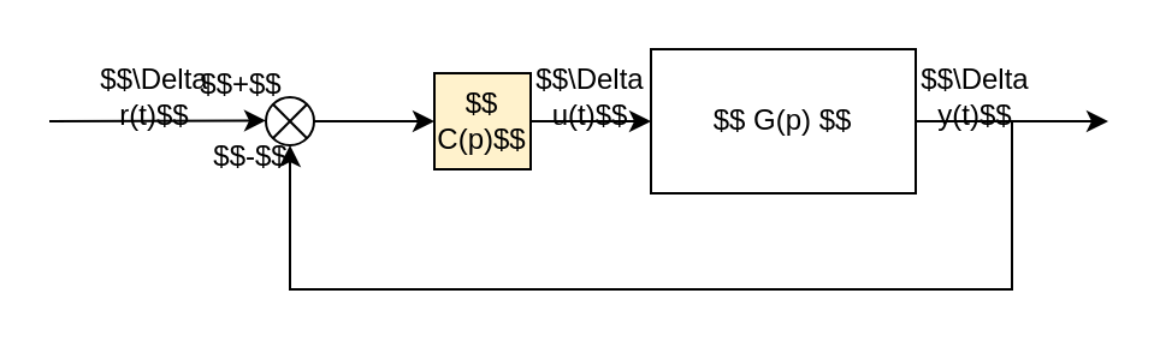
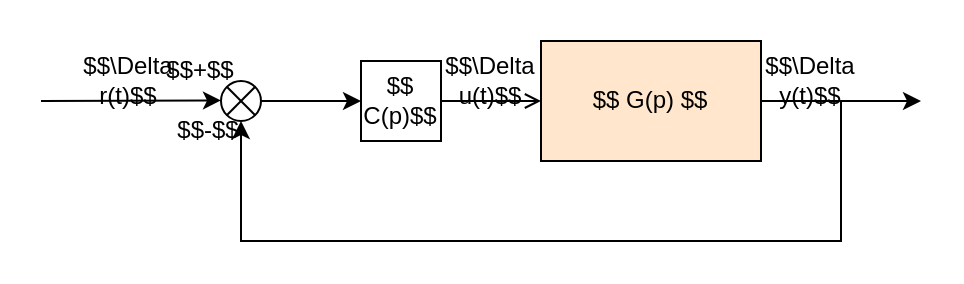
  <mxCell id="0" />
  <mxCell id="1" parent="0" />
- <mxCell id="2" style="edgeStyle=orthogonalEdgeStyle;rounded=0;orthogonalLoop=1;jettySize=auto;html=1;exitX=1;exitY=0.5;exitDx=0;exitDy=0;entryX=0;entryY=0.5;entryDx=0;entryDy=0;" edge="1" parent="1" source="3" target="8"><mxGeometry relative="1" as="geometry" /></mxCell>
- <mxCell id="3" value="$$ C(p)$$" style="whiteSpace=wrap;html=1;aspect=fixed;fillColor=#fff2cc;" vertex="1" parent="1"><mxGeometry x="180" y="30" width="40" height="40" as="geometry" /></mxCell>
+ <mxCell id="2" style="edgeStyle=orthogonalEdgeStyle;rounded=0;orthogonalLoop=1;jettySize=auto;html=1;exitX=1;exitY=0.5;exitDx=0;exitDy=0;entryX=0;entryY=0.5;entryDx=0;entryDy=0;endArrow=open;" edge="1" parent="1" source="3" target="8"><mxGeometry relative="1" as="geometry" /></mxCell>
+ <mxCell id="3" value="$$ C(p)$$" style="whiteSpace=wrap;html=1;aspect=fixed;" vertex="1" parent="1"><mxGeometry x="180" y="30" width="40" height="40" as="geometry" /></mxCell>
  <mxCell id="4" style="edgeStyle=orthogonalEdgeStyle;rounded=0;orthogonalLoop=1;jettySize=auto;html=1;exitX=1;exitY=0.5;exitDx=0;exitDy=0;entryX=0;entryY=0.5;entryDx=0;entryDy=0;" edge="1" parent="1" source="6" target="3"><mxGeometry relative="1" as="geometry" /></mxCell>
  <mxCell id="5" style="edgeStyle=orthogonalEdgeStyle;rounded=0;orthogonalLoop=1;jettySize=auto;html=1;exitX=0.5;exitY=1;exitDx=0;exitDy=0;shadow=0;strokeColor=default;startArrow=classic;startFill=1;endArrow=none;endFill=0;" edge="1" parent="1" source="6"><mxGeometry relative="1" as="geometry"><mxPoint x="420" y="50" as="targetPoint" /><Array as="points"><mxPoint x="120" y="120" /><mxPoint x="420" y="120" /></Array></mxGeometry></mxCell>
  <mxCell id="6" value="" style="shape=sumEllipse;perimeter=ellipsePerimeter;whiteSpace=wrap;html=1;backgroundOutline=1;" vertex="1" parent="1"><mxGeometry x="110" y="40" width="20" height="20" as="geometry" /></mxCell>
  <mxCell id="7" style="edgeStyle=orthogonalEdgeStyle;rounded=0;orthogonalLoop=1;jettySize=auto;html=1;exitX=1;exitY=0.5;exitDx=0;exitDy=0;" edge="1" parent="1" source="8"><mxGeometry relative="1" as="geometry"><mxPoint x="460" y="50" as="targetPoint" /></mxGeometry></mxCell>
- <mxCell id="8" value="$$ G(p) $$" style="rounded=0;whiteSpace=wrap;html=1;" vertex="1" parent="1"><mxGeometry x="270" y="20" width="110" height="60" as="geometry" /></mxCell>
+ <mxCell id="8" value="$$ G(p) $$" style="rounded=0;whiteSpace=wrap;html=1;fillColor=#ffe6cc;" vertex="1" parent="1"><mxGeometry x="270" y="20" width="110" height="60" as="geometry" /></mxCell>
  <mxCell id="9" value="" style="endArrow=classic;html=1;rounded=0;" edge="1" parent="1"><mxGeometry width="50" height="50" relative="1" as="geometry"><mxPoint x="20" y="50" as="sourcePoint" /><mxPoint x="110" y="49.71" as="targetPoint" /></mxGeometry></mxCell>
  <mxCell id="10" value="$$\Delta r(t)$$" style="text;html=1;strokeColor=none;fillColor=none;align=center;verticalAlign=middle;whiteSpace=wrap;rounded=0;" vertex="1" parent="1"><mxGeometry x="34" y="30" width="60" height="20" as="geometry" /></mxCell>
  <mxCell id="11" value="$$\Delta u(t)$$" style="text;html=1;strokeColor=none;fillColor=none;align=center;verticalAlign=middle;whiteSpace=wrap;rounded=0;" vertex="1" parent="1"><mxGeometry x="220" y="30" width="50" height="20" as="geometry" /></mxCell>
  <mxCell id="12" value="$$\Delta y(t)$$" style="text;html=1;strokeColor=none;fillColor=none;align=center;verticalAlign=middle;whiteSpace=wrap;rounded=0;" vertex="1" parent="1"><mxGeometry x="380" y="30" width="50" height="20" as="geometry" /></mxCell>
  <mxCell id="13" value="$$+$$" style="text;html=1;strokeColor=none;fillColor=none;align=center;verticalAlign=middle;whiteSpace=wrap;rounded=0;" vertex="1" parent="1"><mxGeometry x="90" y="30" width="20" height="10" as="geometry" /></mxCell>
  <mxCell id="14" value="$$-$$" style="text;html=1;strokeColor=none;fillColor=none;align=center;verticalAlign=middle;whiteSpace=wrap;rounded=0;" vertex="1" parent="1"><mxGeometry x="94" y="60" width="20" height="10" as="geometry" /></mxCell>
